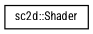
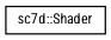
  digraph {
    rankdir=LR
    fontname="Roboto Condensed"
-   n1 [color=black fillcolor=white fontname="Roboto Condensed" fontsize=10 height=0.2 label="sc2d::Shader" shape=record style=filled width=0.4]
+   n1 [color=black fillcolor=white fontname="Roboto Condensed" fontsize=10 height=0.2 label="sc7d::Shader" shape=record style=filled width=0.4]
  }
